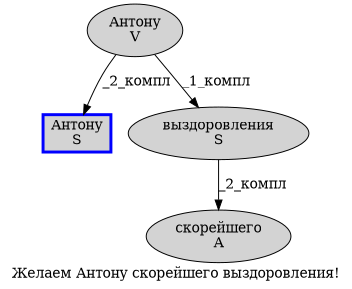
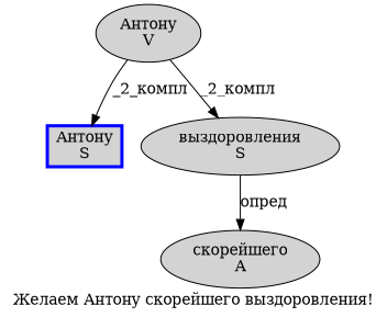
  digraph {
    label="Желаем Антону скорейшего выздоровления!"
    node [fillcolor=lightgray penwidth=1 shape=ellipse style=filled]
    n1 [label="Антону\nV"]
    n2 [color=blue label="Антону\nS" penwidth=3 shape=box]
    n3 [label="выздоровления\nS"]
    n4 [label="скорейшего\nA"]
    n1 -> n2 [label="_2_компл"]
-   n1 -> n3 [label="_1_компл"]
-   n3 -> n4 [label="_2_компл"]
+   n1 -> n3 [label="_2_компл"]
+   n3 -> n4 [label="опред"]
  }
